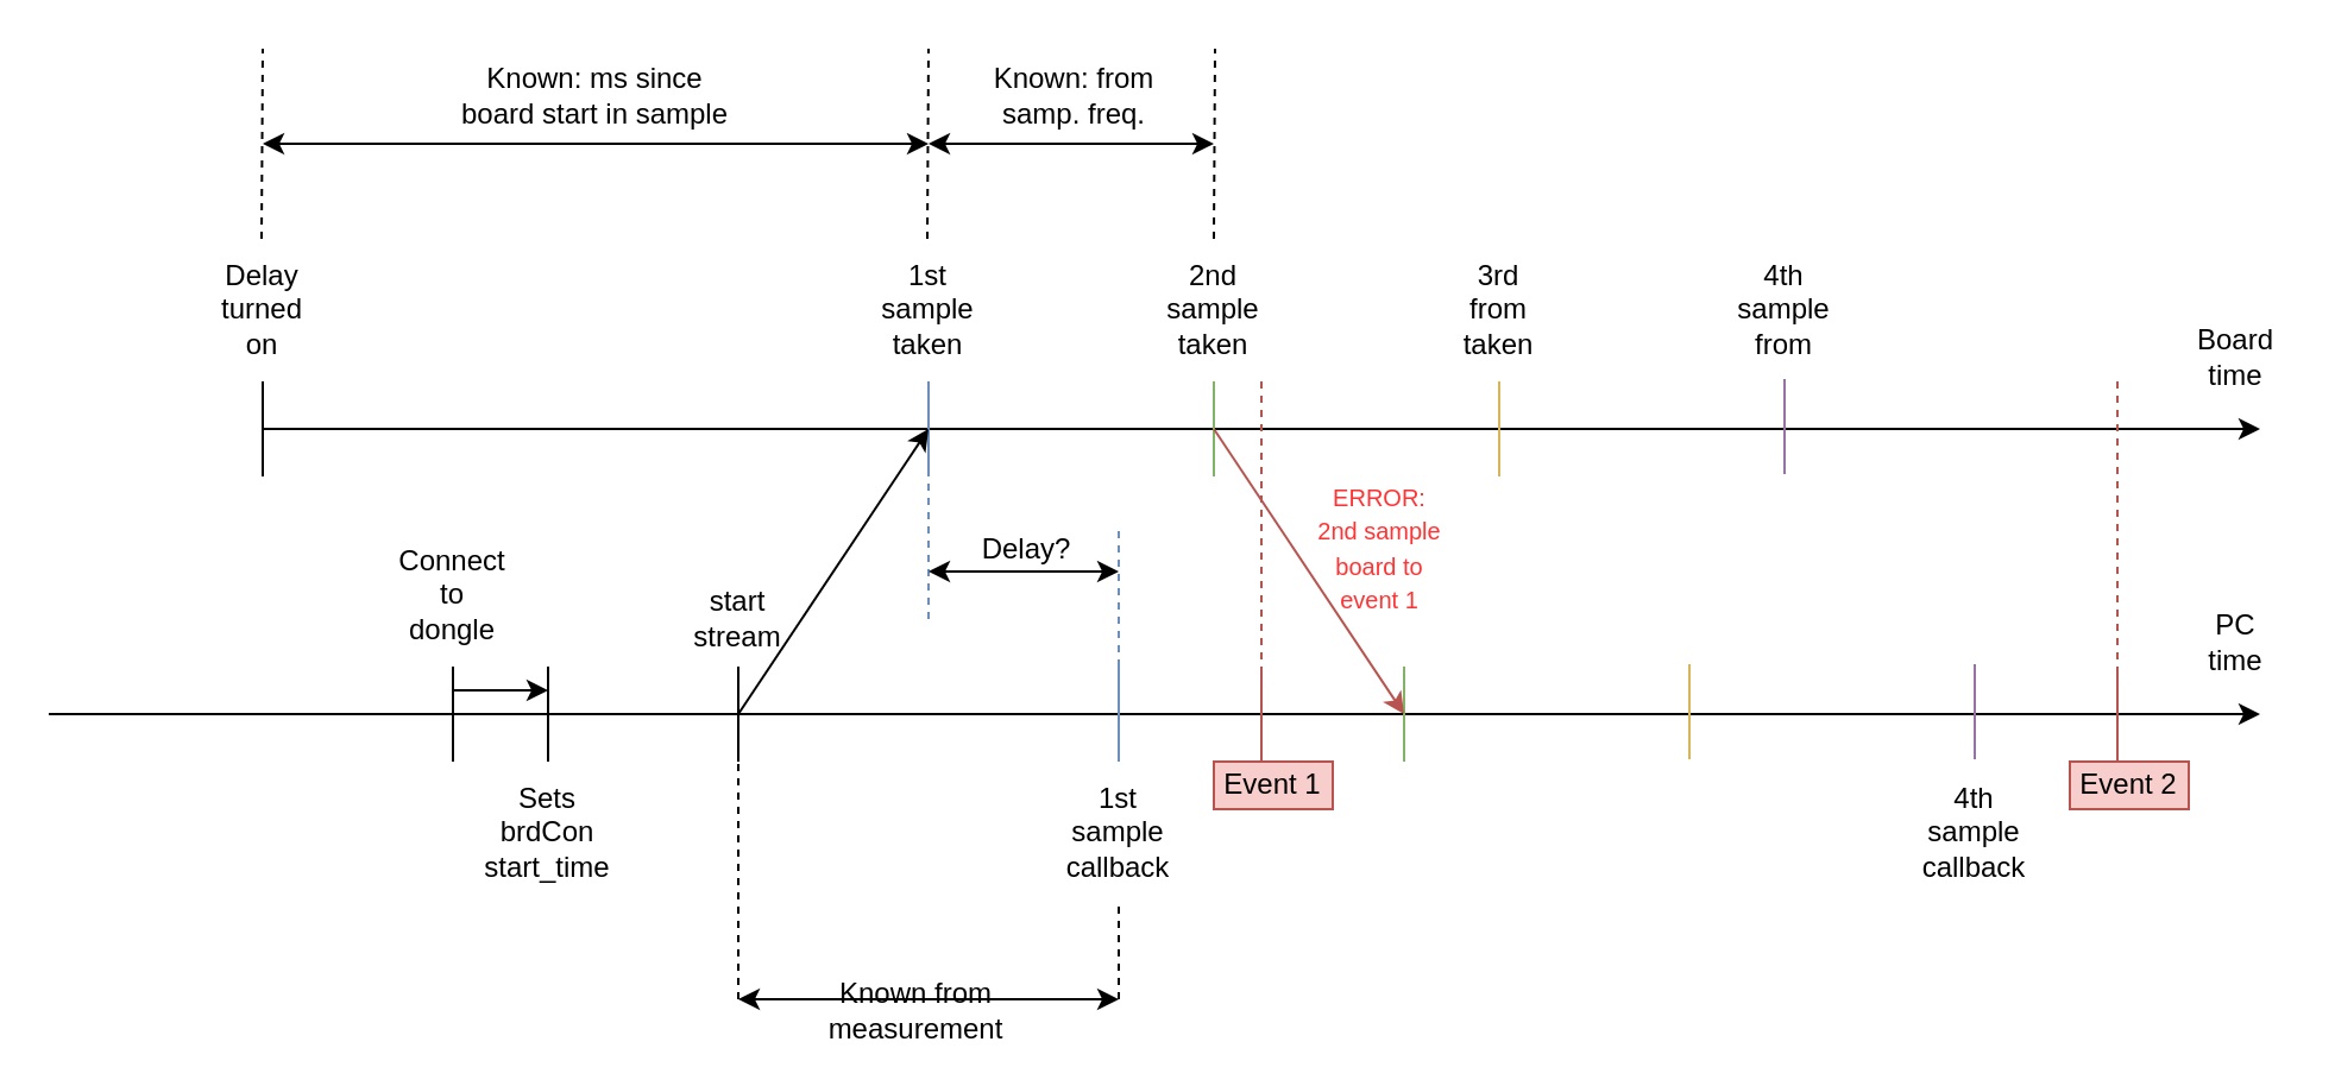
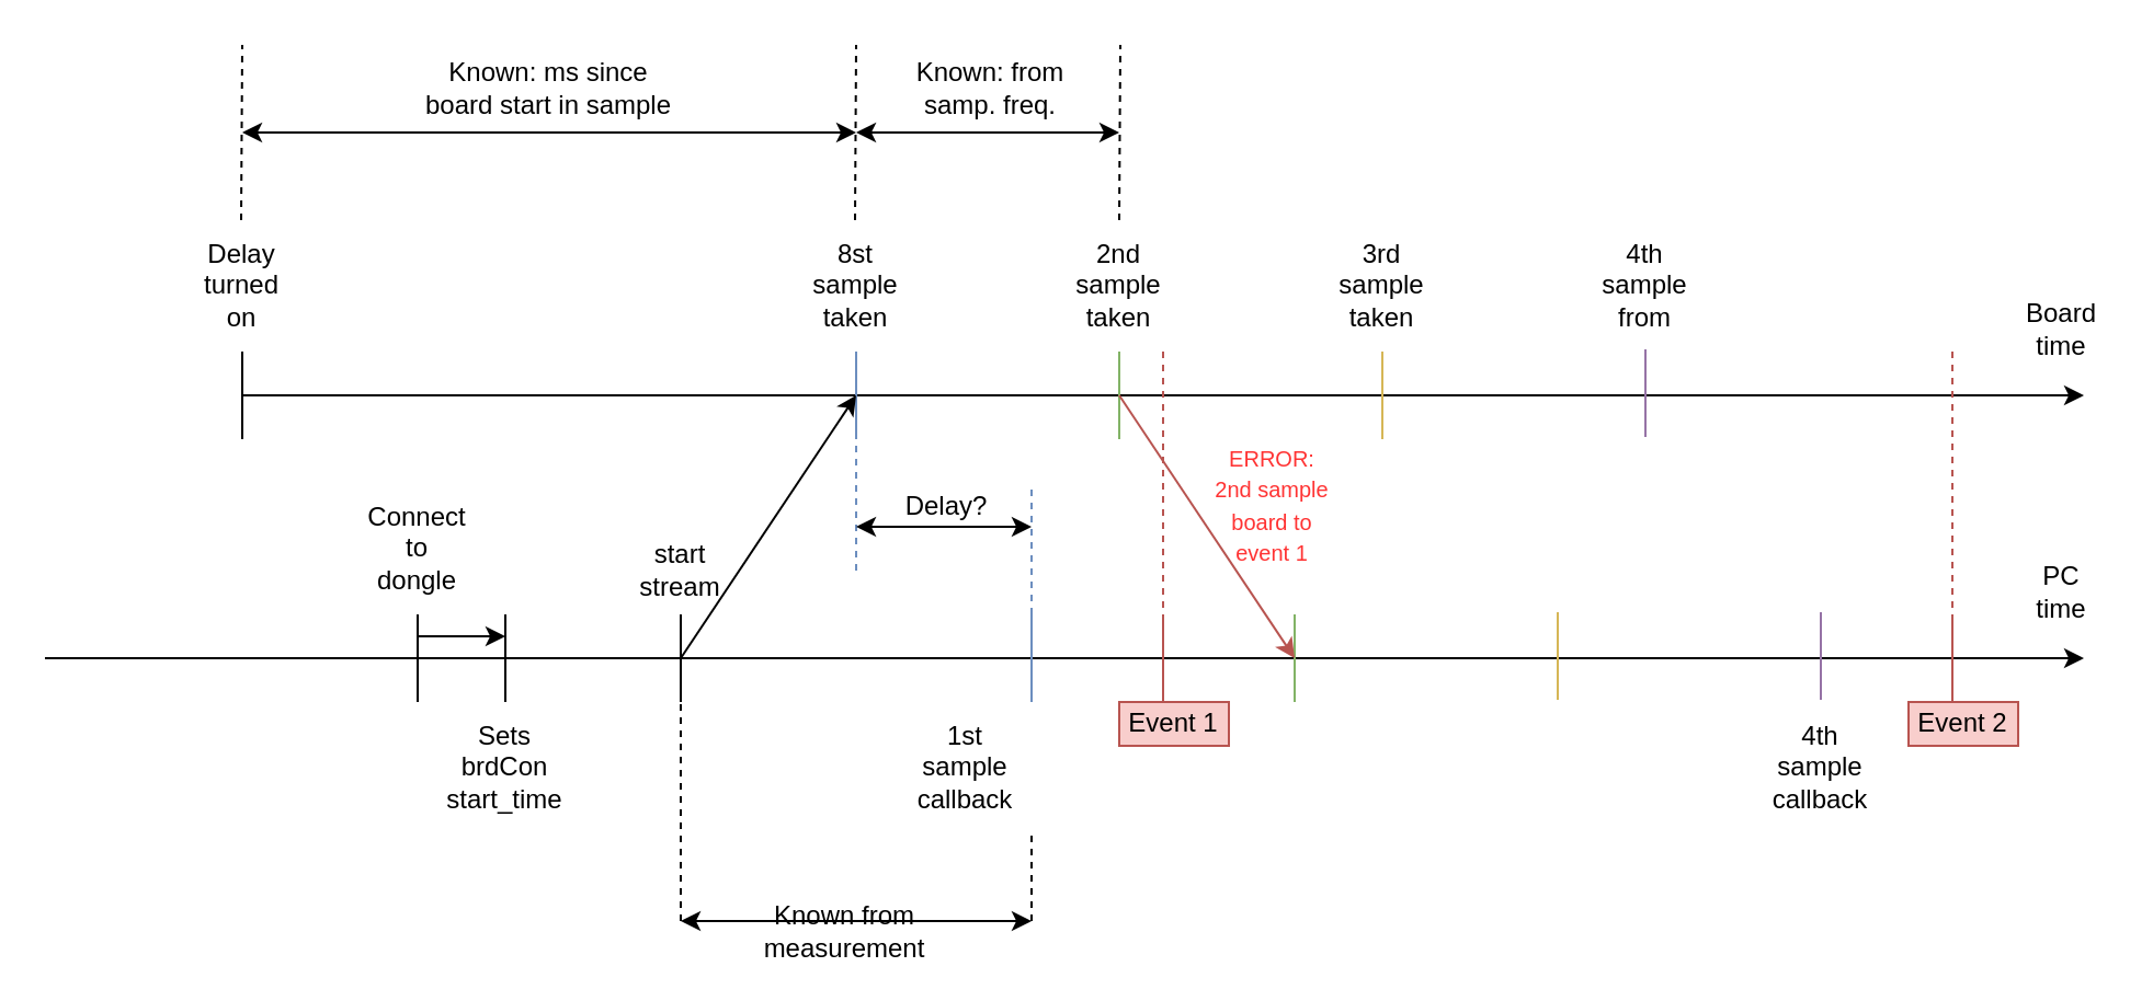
  <mxCell id="0" />
  <mxCell id="1" parent="0" />
  <mxCell id="2" value="" style="endArrow=classic;html=1;" edge="1" parent="1"><mxGeometry width="50" height="50" relative="1" as="geometry"><mxPoint x="110" y="180" as="sourcePoint" /><mxPoint x="950" y="180" as="targetPoint" /></mxGeometry></mxCell>
  <mxCell id="3" value="" style="endArrow=none;html=1;" edge="1" parent="1"><mxGeometry width="50" height="50" relative="1" as="geometry"><mxPoint x="110" y="200" as="sourcePoint" /><mxPoint x="110" y="160" as="targetPoint" /></mxGeometry></mxCell>
  <mxCell id="4" value="Delay turned on" style="text;html=1;strokeColor=none;fillColor=none;align=center;verticalAlign=middle;whiteSpace=wrap;rounded=0;" vertex="1" parent="1"><mxGeometry x="90" y="120" width="40" height="20" as="geometry" /></mxCell>
  <mxCell id="5" value="" style="endArrow=none;html=1;" edge="1" parent="1"><mxGeometry width="50" height="50" relative="1" as="geometry"><mxPoint x="190" y="320" as="sourcePoint" /><mxPoint x="190" y="280" as="targetPoint" /></mxGeometry></mxCell>
  <mxCell id="6" value="Connect to dongle" style="text;html=1;strokeColor=none;fillColor=none;align=center;verticalAlign=middle;whiteSpace=wrap;rounded=0;" vertex="1" parent="1"><mxGeometry x="170" y="240" width="40" height="20" as="geometry" /></mxCell>
  <mxCell id="7" value="" style="endArrow=none;html=1;fillColor=#dae8fc;strokeColor=#6c8ebf;" edge="1" parent="1"><mxGeometry width="50" height="50" relative="1" as="geometry"><mxPoint x="390" y="200" as="sourcePoint" /><mxPoint x="390" y="160" as="targetPoint" /></mxGeometry></mxCell>
- <mxCell id="8" value="1st sample taken" style="text;html=1;strokeColor=none;fillColor=none;align=center;verticalAlign=middle;whiteSpace=wrap;rounded=0;" vertex="1" parent="1"><mxGeometry x="370" y="120" width="40" height="20" as="geometry" /></mxCell>
+ <mxCell id="8" value="8st sample taken" style="text;html=1;strokeColor=none;fillColor=none;align=center;verticalAlign=middle;whiteSpace=wrap;rounded=0;" vertex="1" parent="1"><mxGeometry x="370" y="120" width="40" height="20" as="geometry" /></mxCell>
  <mxCell id="9" value="" style="endArrow=classic;html=1;" edge="1" parent="1"><mxGeometry width="50" height="50" relative="1" as="geometry"><mxPoint x="20" y="300" as="sourcePoint" /><mxPoint x="950" y="300" as="targetPoint" /></mxGeometry></mxCell>
  <mxCell id="10" value="Board time" style="text;html=1;strokeColor=none;fillColor=none;align=center;verticalAlign=middle;whiteSpace=wrap;rounded=0;" vertex="1" parent="1"><mxGeometry x="920" y="140" width="40" height="20" as="geometry" /></mxCell>
  <mxCell id="11" value="PC time" style="text;html=1;strokeColor=none;fillColor=none;align=center;verticalAlign=middle;whiteSpace=wrap;rounded=0;" vertex="1" parent="1"><mxGeometry x="920" y="260" width="40" height="20" as="geometry" /></mxCell>
  <mxCell id="12" value="" style="endArrow=none;html=1;" edge="1" parent="1"><mxGeometry width="50" height="50" relative="1" as="geometry"><mxPoint x="230" y="320" as="sourcePoint" /><mxPoint x="230" y="280" as="targetPoint" /></mxGeometry></mxCell>
  <mxCell id="13" value="Sets brdCon start_time" style="text;html=1;strokeColor=none;fillColor=none;align=center;verticalAlign=middle;whiteSpace=wrap;rounded=0;" vertex="1" parent="1"><mxGeometry x="210" y="340" width="40" height="20" as="geometry" /></mxCell>
  <mxCell id="14" value="" style="endArrow=classic;html=1;" edge="1" parent="1"><mxGeometry width="50" height="50" relative="1" as="geometry"><mxPoint x="190" y="290" as="sourcePoint" /><mxPoint x="230" y="290" as="targetPoint" /></mxGeometry></mxCell>
  <mxCell id="15" value="" style="endArrow=none;html=1;" edge="1" parent="1"><mxGeometry width="50" height="50" relative="1" as="geometry"><mxPoint x="310" y="320" as="sourcePoint" /><mxPoint x="310" y="280" as="targetPoint" /></mxGeometry></mxCell>
  <mxCell id="16" value="start stream" style="text;html=1;strokeColor=none;fillColor=none;align=center;verticalAlign=middle;whiteSpace=wrap;rounded=0;" vertex="1" parent="1"><mxGeometry x="290" y="250" width="40" height="20" as="geometry" /></mxCell>
  <mxCell id="17" value="" style="endArrow=classic;html=1;" edge="1" parent="1"><mxGeometry width="50" height="50" relative="1" as="geometry"><mxPoint x="310" y="300" as="sourcePoint" /><mxPoint x="390" y="180" as="targetPoint" /></mxGeometry></mxCell>
  <mxCell id="18" value="" style="endArrow=none;html=1;fillColor=#d5e8d4;strokeColor=#82b366;" edge="1" parent="1"><mxGeometry width="50" height="50" relative="1" as="geometry"><mxPoint x="510" y="200" as="sourcePoint" /><mxPoint x="510" y="160" as="targetPoint" /></mxGeometry></mxCell>
  <mxCell id="19" value="2nd sample taken" style="text;html=1;strokeColor=none;fillColor=none;align=center;verticalAlign=middle;whiteSpace=wrap;rounded=0;" vertex="1" parent="1"><mxGeometry x="490" y="120" width="40" height="20" as="geometry" /></mxCell>
  <mxCell id="20" value="" style="endArrow=none;html=1;fillColor=#fff2cc;strokeColor=#d6b656;" edge="1" parent="1"><mxGeometry width="50" height="50" relative="1" as="geometry"><mxPoint x="630" y="200" as="sourcePoint" /><mxPoint x="630" y="160" as="targetPoint" /></mxGeometry></mxCell>
  <mxCell id="21" value="" style="endArrow=none;html=1;fillColor=#e1d5e7;strokeColor=#9673a6;" edge="1" parent="1"><mxGeometry width="50" height="50" relative="1" as="geometry"><mxPoint x="750" y="199" as="sourcePoint" /><mxPoint x="750" y="159" as="targetPoint" /></mxGeometry></mxCell>
- <mxCell id="22" value="3rd from taken" style="text;html=1;strokeColor=none;fillColor=none;align=center;verticalAlign=middle;whiteSpace=wrap;rounded=0;" vertex="1" parent="1"><mxGeometry x="610" y="120" width="40" height="20" as="geometry" /></mxCell>
+ <mxCell id="22" value="3rd sample taken" style="text;html=1;strokeColor=none;fillColor=none;align=center;verticalAlign=middle;whiteSpace=wrap;rounded=0;" vertex="1" parent="1"><mxGeometry x="610" y="120" width="40" height="20" as="geometry" /></mxCell>
  <mxCell id="23" value="4th sample from" style="text;html=1;strokeColor=none;fillColor=none;align=center;verticalAlign=middle;whiteSpace=wrap;rounded=0;" vertex="1" parent="1"><mxGeometry x="730" y="120" width="40" height="20" as="geometry" /></mxCell>
  <mxCell id="24" value="" style="endArrow=none;html=1;fillColor=#dae8fc;strokeColor=#6c8ebf;" edge="1" parent="1"><mxGeometry width="50" height="50" relative="1" as="geometry"><mxPoint x="470" y="320" as="sourcePoint" /><mxPoint x="470" y="280" as="targetPoint" /></mxGeometry></mxCell>
- <mxCell id="25" value="1st sample callback" style="text;html=1;strokeColor=none;fillColor=none;align=center;verticalAlign=middle;whiteSpace=wrap;rounded=0;" vertex="1" parent="1"><mxGeometry x="450" y="340" width="40" height="20" as="geometry" /></mxCell>
+ <mxCell id="25" value="1st sample callback" style="text;html=1;strokeColor=none;fillColor=none;align=center;verticalAlign=middle;whiteSpace=wrap;rounded=0;" vertex="1" parent="1"><mxGeometry x="420" y="340" width="40" height="20" as="geometry" /></mxCell>
  <mxCell id="26" value="" style="endArrow=none;html=1;fillColor=#d5e8d4;strokeColor=#82b366;" edge="1" parent="1"><mxGeometry width="50" height="50" relative="1" as="geometry"><mxPoint x="590" y="320" as="sourcePoint" /><mxPoint x="590" y="280" as="targetPoint" /></mxGeometry></mxCell>
  <mxCell id="27" value="" style="endArrow=none;html=1;fillColor=#fff2cc;strokeColor=#d6b656;" edge="1" parent="1"><mxGeometry width="50" height="50" relative="1" as="geometry"><mxPoint x="710" y="319" as="sourcePoint" /><mxPoint x="710" y="279" as="targetPoint" /></mxGeometry></mxCell>
  <mxCell id="28" value="" style="endArrow=none;html=1;fillColor=#e1d5e7;strokeColor=#9673a6;" edge="1" parent="1"><mxGeometry width="50" height="50" relative="1" as="geometry"><mxPoint x="830" y="319" as="sourcePoint" /><mxPoint x="830" y="279" as="targetPoint" /></mxGeometry></mxCell>
  <mxCell id="29" value="4th sample callback" style="text;html=1;strokeColor=none;fillColor=none;align=center;verticalAlign=middle;whiteSpace=wrap;rounded=0;" vertex="1" parent="1"><mxGeometry x="810" y="340" width="40" height="20" as="geometry" /></mxCell>
  <mxCell id="30" value="" style="endArrow=none;dashed=1;html=1;fillColor=#dae8fc;strokeColor=#6c8ebf;" edge="1" parent="1"><mxGeometry width="50" height="50" relative="1" as="geometry"><mxPoint x="390" y="260" as="sourcePoint" /><mxPoint x="390" y="200" as="targetPoint" /></mxGeometry></mxCell>
  <mxCell id="31" value="" style="endArrow=none;dashed=1;html=1;fillColor=#dae8fc;strokeColor=#6c8ebf;" edge="1" parent="1"><mxGeometry width="50" height="50" relative="1" as="geometry"><mxPoint x="470" y="280" as="sourcePoint" /><mxPoint x="470" y="220" as="targetPoint" /></mxGeometry></mxCell>
  <mxCell id="32" value="" style="endArrow=classic;startArrow=classic;html=1;" edge="1" parent="1"><mxGeometry width="50" height="50" relative="1" as="geometry"><mxPoint x="390" y="240" as="sourcePoint" /><mxPoint x="470" y="240" as="targetPoint" /></mxGeometry></mxCell>
  <mxCell id="33" value="Delay?" style="text;html=1;align=center;verticalAlign=middle;resizable=0;points=[];labelBackgroundColor=#ffffff;" vertex="1" connectable="0" parent="32"><mxGeometry x="0.465" y="3" relative="1" as="geometry"><mxPoint x="-19" y="-7" as="offset" /></mxGeometry></mxCell>
  <mxCell id="34" value="" style="endArrow=none;html=1;fillColor=#f8cecc;strokeColor=#b85450;" edge="1" parent="1"><mxGeometry width="50" height="50" relative="1" as="geometry"><mxPoint x="530" y="320" as="sourcePoint" /><mxPoint x="530" y="280" as="targetPoint" /></mxGeometry></mxCell>
  <mxCell id="35" value="Event 1" style="text;html=1;strokeColor=#b85450;fillColor=#f8cecc;align=center;verticalAlign=middle;whiteSpace=wrap;rounded=0;" vertex="1" parent="1"><mxGeometry x="510" y="320" width="50" height="20" as="geometry" /></mxCell>
  <mxCell id="36" value="" style="endArrow=none;html=1;fillColor=#f8cecc;strokeColor=#b85450;" edge="1" parent="1"><mxGeometry width="50" height="50" relative="1" as="geometry"><mxPoint x="890" y="320" as="sourcePoint" /><mxPoint x="890" y="280" as="targetPoint" /></mxGeometry></mxCell>
  <mxCell id="37" value="Event 2" style="text;html=1;strokeColor=#b85450;fillColor=#f8cecc;align=center;verticalAlign=middle;whiteSpace=wrap;rounded=0;" vertex="1" parent="1"><mxGeometry x="870" y="320" width="50" height="20" as="geometry" /></mxCell>
  <mxCell id="38" value="" style="endArrow=none;dashed=1;html=1;fillColor=#f8cecc;strokeColor=#b85450;" edge="1" parent="1"><mxGeometry width="50" height="50" relative="1" as="geometry"><mxPoint x="530" y="160" as="sourcePoint" /><mxPoint x="530" y="280" as="targetPoint" /></mxGeometry></mxCell>
  <mxCell id="39" value="" style="endArrow=none;dashed=1;html=1;fillColor=#f8cecc;strokeColor=#b85450;" edge="1" parent="1"><mxGeometry width="50" height="50" relative="1" as="geometry"><mxPoint x="890" y="160" as="sourcePoint" /><mxPoint x="890" y="280" as="targetPoint" /></mxGeometry></mxCell>
  <mxCell id="40" value="" style="endArrow=classic;html=1;fillColor=#f8cecc;strokeColor=#b85450;" edge="1" parent="1"><mxGeometry width="50" height="50" relative="1" as="geometry"><mxPoint x="510" y="180" as="sourcePoint" /><mxPoint x="590" y="300" as="targetPoint" /></mxGeometry></mxCell>
  <mxCell id="41" value="&lt;font color=&quot;#ff3333&quot; style=&quot;font-size: 10px&quot;&gt;ERROR: 2nd sample board to event 1&lt;/font&gt;" style="text;html=1;strokeColor=none;fillColor=none;align=center;verticalAlign=middle;whiteSpace=wrap;rounded=0;" vertex="1" parent="1"><mxGeometry x="550" y="220" width="60" height="20" as="geometry" /></mxCell>
  <mxCell id="42" value="" style="endArrow=none;dashed=1;html=1;" edge="1" parent="1"><mxGeometry width="50" height="50" relative="1" as="geometry"><mxPoint x="109.5" y="100" as="sourcePoint" /><mxPoint x="110" y="20" as="targetPoint" /></mxGeometry></mxCell>
  <mxCell id="43" value="" style="endArrow=none;dashed=1;html=1;" edge="1" parent="1"><mxGeometry width="50" height="50" relative="1" as="geometry"><mxPoint x="389.5" y="100" as="sourcePoint" /><mxPoint x="390" y="20" as="targetPoint" /></mxGeometry></mxCell>
  <mxCell id="44" value="" style="endArrow=classic;startArrow=classic;html=1;" edge="1" parent="1"><mxGeometry width="50" height="50" relative="1" as="geometry"><mxPoint x="110" y="60" as="sourcePoint" /><mxPoint x="390" y="60" as="targetPoint" /></mxGeometry></mxCell>
  <mxCell id="45" value="Known: ms since board start in sample" style="text;html=1;strokeColor=none;fillColor=none;align=center;verticalAlign=middle;whiteSpace=wrap;rounded=0;" vertex="1" parent="1"><mxGeometry x="190" y="30" width="120" height="20" as="geometry" /></mxCell>
  <mxCell id="46" value="" style="endArrow=none;dashed=1;html=1;" edge="1" parent="1"><mxGeometry width="50" height="50" relative="1" as="geometry"><mxPoint x="510" y="100" as="sourcePoint" /><mxPoint x="510.5" y="20" as="targetPoint" /></mxGeometry></mxCell>
  <mxCell id="47" value="" style="endArrow=classic;startArrow=classic;html=1;" edge="1" parent="1"><mxGeometry width="50" height="50" relative="1" as="geometry"><mxPoint x="390" y="60" as="sourcePoint" /><mxPoint x="510" y="60" as="targetPoint" /></mxGeometry></mxCell>
  <mxCell id="48" value="Known: from samp. freq." style="text;html=1;strokeColor=none;fillColor=none;align=center;verticalAlign=middle;whiteSpace=wrap;rounded=0;" vertex="1" parent="1"><mxGeometry x="413" y="30" width="77" height="20" as="geometry" /></mxCell>
  <mxCell id="49" value="" style="endArrow=none;dashed=1;html=1;" edge="1" parent="1"><mxGeometry width="50" height="50" relative="1" as="geometry"><mxPoint x="310" y="420" as="sourcePoint" /><mxPoint x="310" y="320" as="targetPoint" /></mxGeometry></mxCell>
  <mxCell id="50" value="" style="endArrow=none;dashed=1;html=1;" edge="1" parent="1"><mxGeometry width="50" height="50" relative="1" as="geometry"><mxPoint x="470" y="420" as="sourcePoint" /><mxPoint x="470" y="380" as="targetPoint" /></mxGeometry></mxCell>
  <mxCell id="51" value="" style="endArrow=classic;startArrow=classic;html=1;" edge="1" parent="1"><mxGeometry width="50" height="50" relative="1" as="geometry"><mxPoint x="310" y="420" as="sourcePoint" /><mxPoint x="470" y="420" as="targetPoint" /></mxGeometry></mxCell>
  <mxCell id="52" value="Known from measurement" style="text;html=1;strokeColor=none;fillColor=none;align=center;verticalAlign=middle;whiteSpace=wrap;rounded=0;" vertex="1" parent="1"><mxGeometry x="325" y="415" width="120" height="20" as="geometry" /></mxCell>
